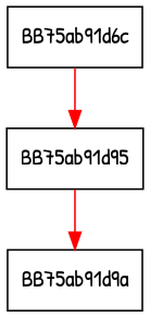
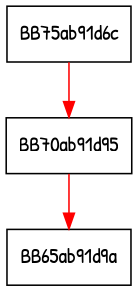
  digraph {
    fontname="Patrick Hand"
    splines=ortho
    node [fontname="Patrick Hand" shape=box]
    edge [color=red fontname="Patrick Hand"]
    BB75ab91d6c
-   BB75ab91d95
-   BB75ab91d9a
+   BB75ab91d95 [label=BB70ab91d95]
+   BB75ab91d9a [label=BB65ab91d9a]
    BB75ab91d6c -> BB75ab91d95
    BB75ab91d95 -> BB75ab91d9a
  }
